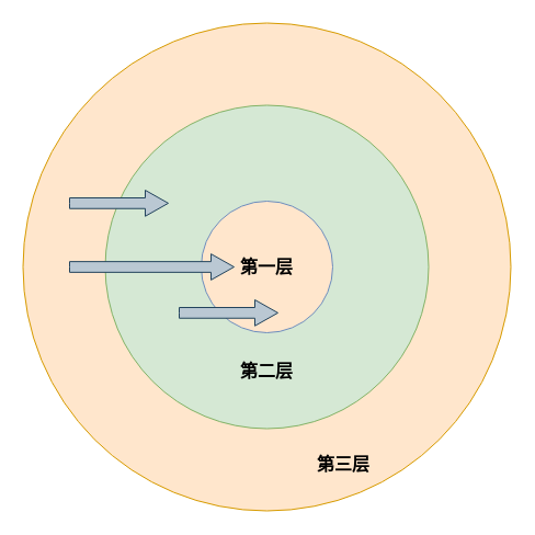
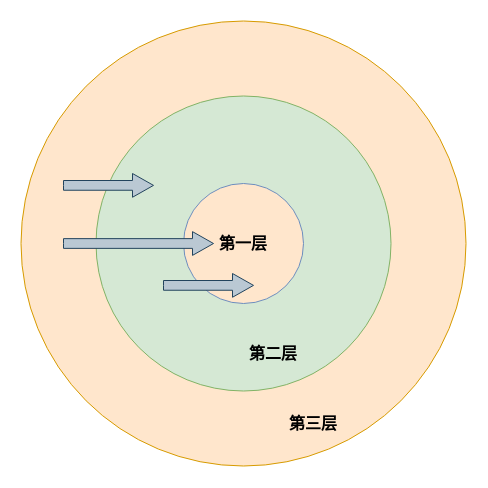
  <mxCell id="0" />
  <mxCell id="1" parent="0" />
  <mxCell id="2" value="" style="ellipse;whiteSpace=wrap;html=1;aspect=fixed;fillColor=#ffe6cc;strokeColor=#d79b00;verticalAlign=bottom;fontStyle=1" parent="1" vertex="1"><mxGeometry x="20.5" y="20.5" width="445" height="445" as="geometry" /></mxCell>
  <mxCell id="3" value="" style="ellipse;whiteSpace=wrap;html=1;aspect=fixed;fillColor=#d5e8d4;strokeColor=#82b366;verticalAlign=bottom;fontStyle=1" parent="1" vertex="1"><mxGeometry x="95.5" y="95.5" width="295" height="295" as="geometry" /></mxCell>
  <mxCell id="4" value="第一层" style="ellipse;whiteSpace=wrap;html=1;aspect=fixed;fillColor=#ffe6cc;strokeColor=#6c8ebf;fontStyle=1;fontSize=16;" parent="1" vertex="1"><mxGeometry x="183" y="183" width="120" height="120" as="geometry" /></mxCell>
  <mxCell id="5" value="" style="html=1;shadow=0;dashed=0;align=center;verticalAlign=middle;shape=mxgraph.arrows2.arrow;dy=0.59;dx=21;notch=0;fillColor=#bac8d3;strokeColor=#23445d;" parent="1" vertex="1"><mxGeometry x="63" y="231.13" width="150" height="23.75" as="geometry" /></mxCell>
  <mxCell id="6" value="" style="html=1;shadow=0;dashed=0;align=center;verticalAlign=middle;shape=mxgraph.arrows2.arrow;dy=0.59;dx=21;notch=0;fillColor=#bac8d3;strokeColor=#23445d;" parent="1" vertex="1"><mxGeometry x="163" y="273" width="90" height="23.75" as="geometry" /></mxCell>
  <mxCell id="7" value="" style="html=1;shadow=0;dashed=0;align=center;verticalAlign=middle;shape=mxgraph.arrows2.arrow;dy=0.59;dx=21;notch=0;fillColor=#bac8d3;strokeColor=#23445d;" parent="1" vertex="1"><mxGeometry x="63" y="173" width="90" height="23.75" as="geometry" /></mxCell>
- <mxCell id="8" value="第二层" style="text;html=1;strokeColor=none;fillColor=none;align=center;verticalAlign=middle;whiteSpace=wrap;rounded=0;fontSize=16;fontColor=none;fontStyle=1" parent="1" vertex="1"><mxGeometry x="213" y="323" width="60" height="30" as="geometry" /></mxCell>
+ <mxCell id="8" value="第二层" style="text;html=1;strokeColor=none;fillColor=none;align=center;verticalAlign=middle;whiteSpace=wrap;rounded=0;fontSize=16;fontColor=none;fontStyle=1" parent="1" vertex="1"><mxGeometry x="243" y="338" width="60" height="30" as="geometry" /></mxCell>
  <mxCell id="9" value="第三层" style="text;html=1;strokeColor=none;fillColor=none;align=center;verticalAlign=middle;whiteSpace=wrap;rounded=0;fontSize=16;fontColor=none;fontStyle=1" parent="1" vertex="1"><mxGeometry x="283" y="408" width="60" height="30" as="geometry" /></mxCell>
